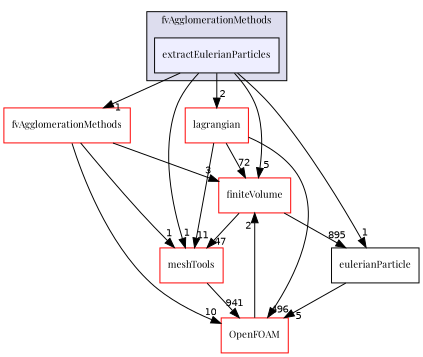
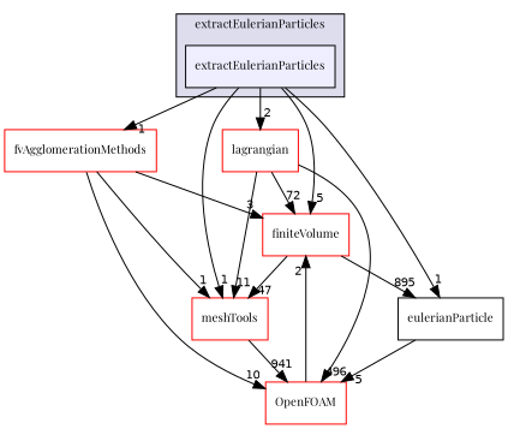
  digraph {
    compound=true
    fontname="Playfair Display"
    node [fontname="Playfair Display" fontsize=10 shape=box color=red]
    edge [fontname="Playfair Display" headlabel=1 labeldistance=1.5 labelfontname=Helvetica labelfontsize=10]
    n1 [fillcolor="#eeeeff" label=extractEulerianParticles pencolor=black style=filled color=""]
    n2 [label=finiteVolume]
    n3 [label=meshTools]
    n4 [label=eulerianParticle color=""]
    n5 [label=fvAgglomerationMethods]
    n6 [label=lagrangian]
    n7 [label=OpenFOAM]
    subgraph cluster_1 {
      bgcolor="#ddddee"
      fontsize=10
-     label=fvAgglomerationMethods
+     label=extractEulerianParticles
      pencolor=black
      n1
    }
    n1 -> n2 [headlabel=5]
    n1 -> n3
    n1 -> n4
    n1 -> n5
    n1 -> n6 [headlabel=2]
    n2 -> n3 [headlabel=47]
    n2 -> n4 [headlabel=895]
    n3 -> n7 [headlabel=941]
    n4 -> n7 [headlabel=5]
    n5 -> n2 [headlabel=3]
    n5 -> n3
    n5 -> n7 [headlabel=10]
    n6 -> n2 [headlabel=72]
    n6 -> n3 [headlabel=11]
    n6 -> n7 [headlabel=496]
    n7 -> n2 [headlabel=2]
  }
